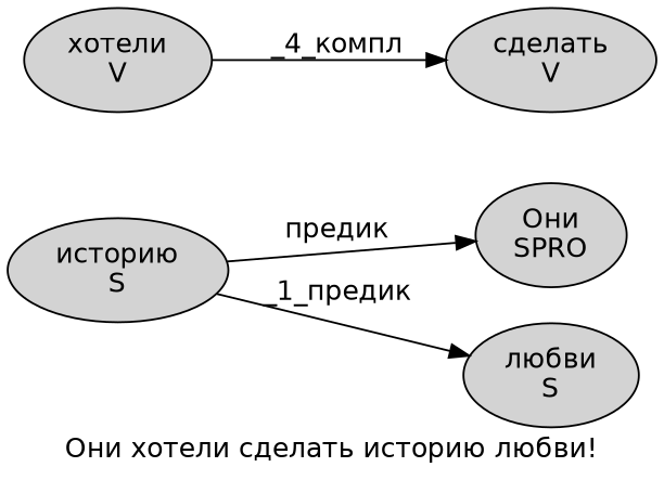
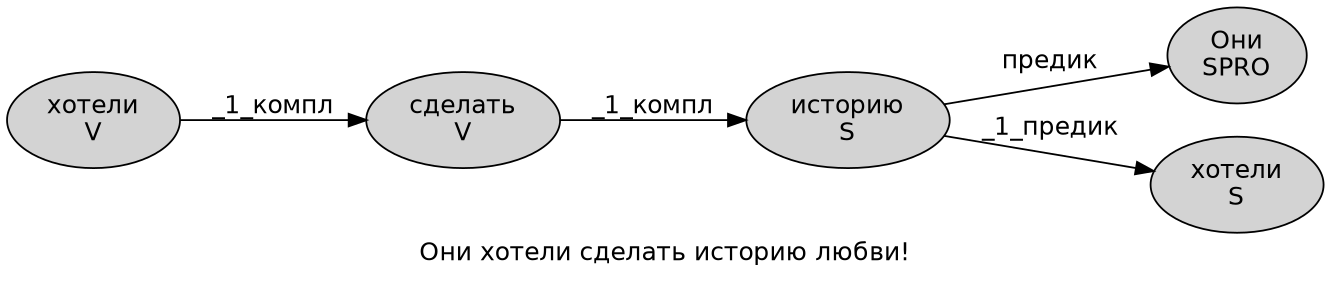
  digraph {
    fontname="DejaVu Sans"
    label="Они хотели сделать историю любви!"
    rankdir=LR
    node [fillcolor=lightgray fontname="DejaVu Sans" penwidth=1 shape=ellipse style=filled]
    edge [fontname="DejaVu Sans"]
    n1 [label="Они\nSPRO"]
    n2 [label="хотели\nV"]
    n3 [label="сделать\nV"]
    n4 [label="историю\nS"]
-   n5 [label="любви\nS"]
-   n2 -> n3 [label="_4_компл"]
+   n5 [label="хотели\nS"]
+   n2 -> n3 [label="_1_компл"]
+   n3 -> n4 [label="_1_компл"]
    n4 -> n1 [label="предик"]
    n4 -> n5 [label="_1_предик"]
  }
